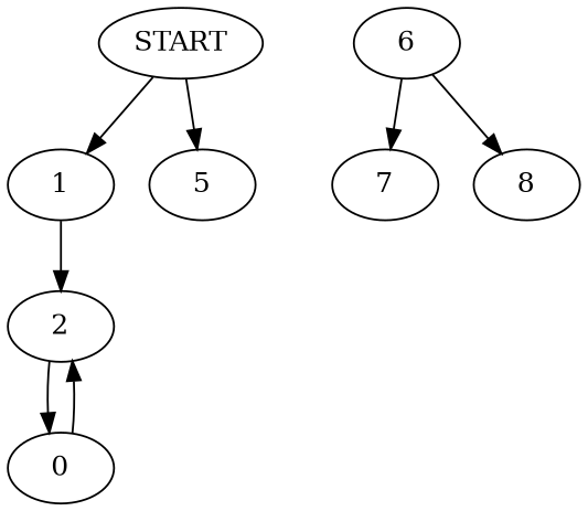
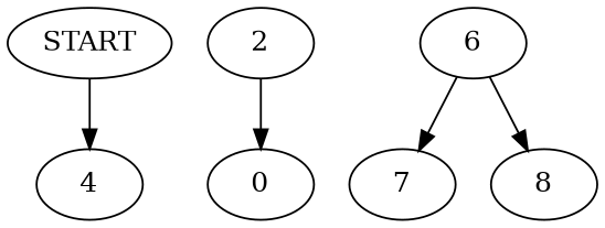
  digraph {
    n1 [label=START]
-   1
-   5
+   5 [label=4]
    2
    n5 [label=0]
    6
    7
    8
-   n1 -> 1
    n1 -> 5
-   1 -> 2
    2 -> n5
-   n5 -> 2
    6 -> 7
    6 -> 8
  }
